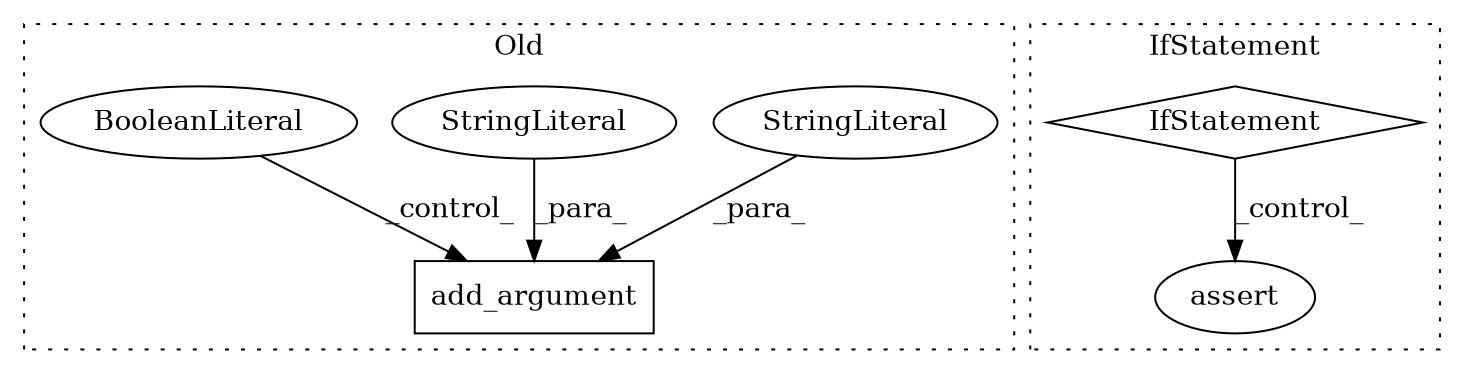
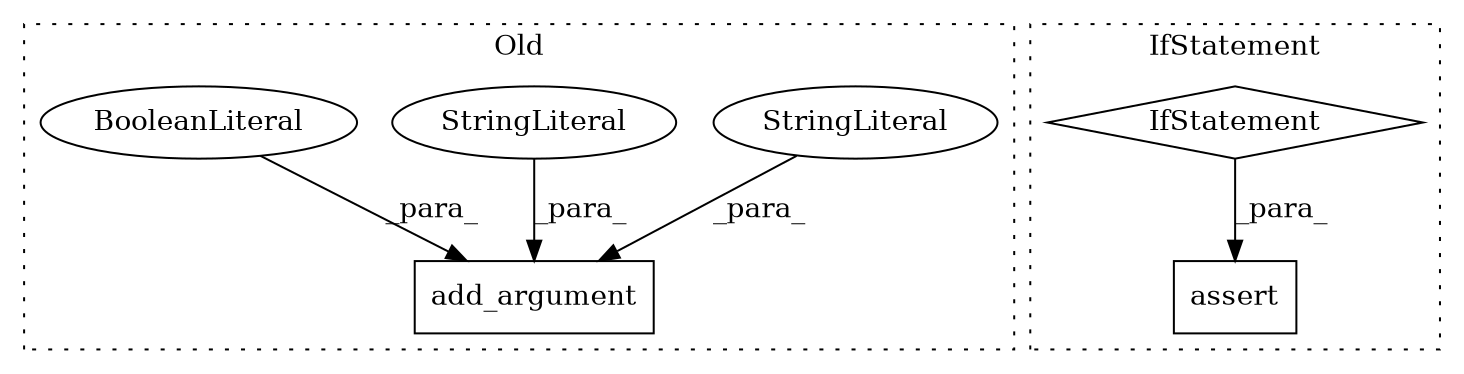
  digraph {
    node [a=45 shape=ellipse]
    n1 [a=32 l="13,1" label=add_argument s="1394,1440" shape=box]
    n2 [l=12 label=StringLiteral s=1422]
    n3 [l=14 label=StringLiteral s=1407]
    n4 [a=9 l=5 label=BooleanLiteral s=1435]
-   n5 [a=6 l=7 label=assert s=2446]
+   n5 [a=6 l=7 label=assert s=2446 shape=box]
    n6 [a=25 l="4,2" label=IfStatement s="2426,2436" shape=diamond]
    subgraph cluster_1 {
      label=Old
      style=dotted
      n1
      n2
      n3
      n4
    }
    subgraph cluster_2 {
      label=IfStatement
      style=dotted
      n5
      n6
    }
    n2 -> n1 [label=_para_]
    n3 -> n1 [label=_para_]
-   n4 -> n1 [label=_control_]
-   n6 -> n5 [label=_control_]
+   n4 -> n1 [label=_para_]
+   n6 -> n5 [label=_para_]
  }
